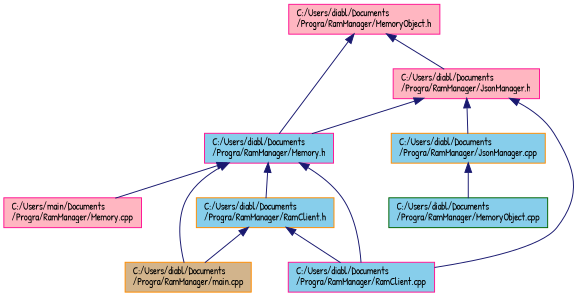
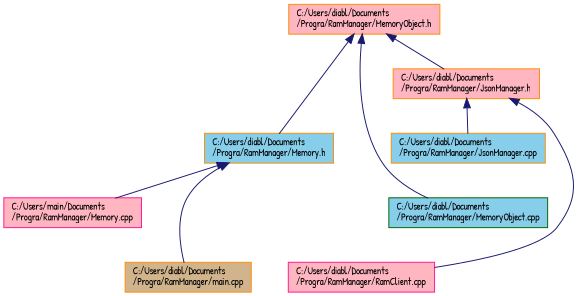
  digraph {
    fontname="Patrick Hand"
    node [color=deeppink fillcolor=lightpink fontname="Patrick Hand" fontsize=10 shape=record style=filled]
    edge [color=midnightblue dir=back fontname="Patrick Hand" fontsize=10 labelfontname=Helvetica labelfontsize=10 style=solid]
-   n1 [fontcolor=black height=0.2 label="C:/Users/diabl/Documents\l/Progra/RamManager/MemoryObject.h" width=0.4]
-   n2 [height=0.2 label="C:/Users/diabl/Documents\l/Progra/RamManager/JsonManager.h" width=0.4]
-   n3 [fillcolor=skyblue height=0.2 label="C:/Users/diabl/Documents\l/Progra/RamManager/Memory.h" width=0.4]
+   n1 [color=darkorange fontcolor=black height=0.2 label="C:/Users/diabl/Documents\l/Progra/RamManager/MemoryObject.h" width=0.4]
+   n2 [color=darkorange height=0.2 label="C:/Users/diabl/Documents\l/Progra/RamManager/JsonManager.h" width=0.4]
+   n3 [color=darkorange fillcolor=skyblue height=0.2 label="C:/Users/diabl/Documents\l/Progra/RamManager/Memory.h" width=0.4]
    n4 [color=darkgreen fillcolor=skyblue height=0.2 label="C:/Users/diabl/Documents\l/Progra/RamManager/MemoryObject.cpp" width=0.4]
    n5 [color=darkorange fillcolor=skyblue height=0.2 label="C:/Users/diabl/Documents\l/Progra/RamManager/JsonManager.cpp" width=0.4]
-   n6 [fillcolor=skyblue height=0.2 label="C:/Users/diabl/Documents\l/Progra/RamManager/RamClient.cpp" width=0.4]
+   n6 [height=0.2 label="C:/Users/diabl/Documents\l/Progra/RamManager/RamClient.cpp" width=0.4]
    n7 [color=darkorange fillcolor=tan height=0.2 label="C:/Users/diabl/Documents\l/Progra/RamManager/main.cpp" width=0.4]
    n8 [height=0.2 label="C:/Users/main/Documents\l/Progra/RamManager/Memory.cpp" width=0.4]
-   n9 [color=darkorange fillcolor=skyblue height=0.2 label="C:/Users/diabl/Documents\l/Progra/RamManager/RamClient.h" width=0.4]
    n1 -> n2
    n1 -> n3
-   n5 -> n4
-   n2 -> n3
+   n1 -> n4
    n2 -> n5
    n2 -> n6
-   n3 -> n6
    n3 -> n7
    n3 -> n8
-   n3 -> n9
-   n9 -> n6
-   n9 -> n7
  }
